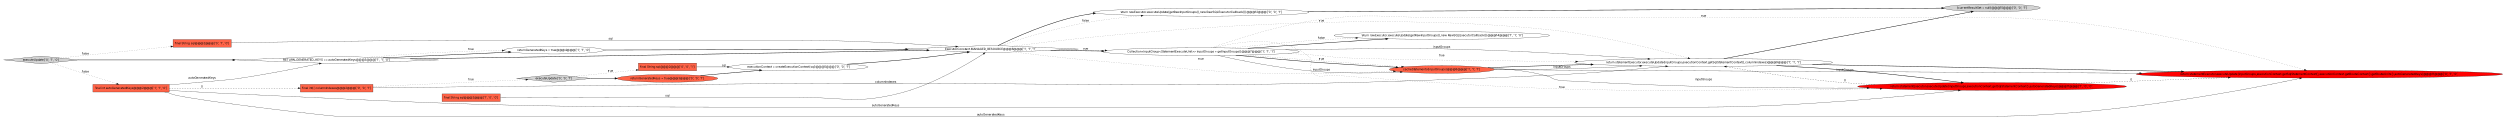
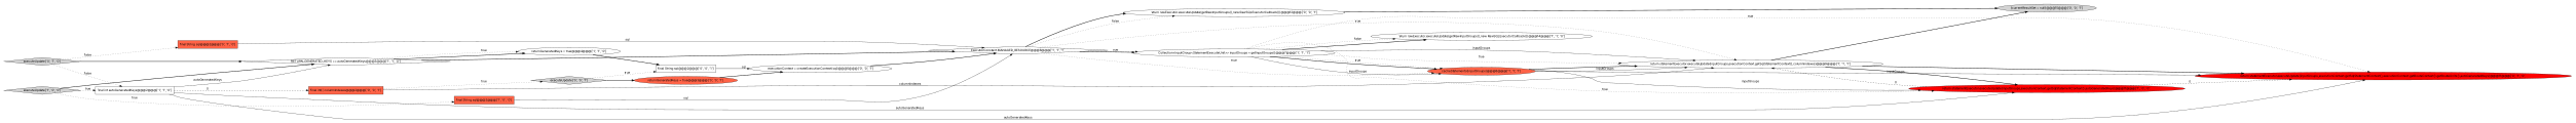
  digraph {
    fontname=Inter
    rankdir=LR
    node [fillcolor=white fontname=Inter shape=ellipse style=filled]
    edge [fontname=Inter style=bold]
    n1 [fillcolor=lightgray label="{currentResultSet = null}@@@15@@@['0', '0', '1']"]
    n2 [fillcolor=tomato label="returnGeneratedKeys = true@@@3@@@['0', '0', '1']"]
    n3 [label="executionContext = createExecutionContext(sql)@@@5@@@['0', '0', '1']"]
    n4 [label="ExecutorConstant.MANAGED_RESOURCE@@@6@@@['1', '1', '1']" shape=diamond]
    n5 [label="return statementExecutor.executeUpdate(inputGroups,executionContext.getSqlStatementContext(),columnIndexes)@@@9@@@['1', '1', '1']"]
    n6 [fillcolor=tomato label="cacheStatements(inputGroups)@@@8@@@['1', '1', '1']"]
    n7 [label="return rawExecutor.executeUpdate(getRawInputGroups(),new RawSQLExecutorCallback())@@@12@@@['0', '0', '1']"]
    n8 [label="Collection<InputGroup<StatementExecuteUnit>> inputGroups = getInputGroups()@@@7@@@['1', '1', '1']"]
    n9 [label="RETURN_GENERATED_KEYS == autoGeneratedKeys@@@3@@@['1', '1', '0']" shape=diamond]
    n10 [label="returnGeneratedKeys = true@@@4@@@['1', '1', '0']"]
    n11 [fillcolor=red label="return statementExecutor.executeUpdate(inputGroups,executionContext.getSqlStatementContext(),executionContext.getRouteContext().getRouteUnits(),autoGeneratedKeys)@@@11@@@['0', '1', '0']"]
    n12 [fillcolor=red label="return statementExecutor.executeUpdate(inputGroups,executionContext.getSqlStatementContext(),autoGeneratedKeys)@@@11@@@['1', '0', '0']"]
    n13 [fillcolor=lightgray label="executeUpdate['0', '1', '0']" shape=diamond]
    n14 [fillcolor=tomato label="final String sql@@@2@@@['0', '1', '0']" shape=box]
-   n15 [fillcolor=tomato label="final int autoGeneratedKeys@@@2@@@['1', '1', '0']" shape=box]
+   n15 [label="final int autoGeneratedKeys@@@2@@@['1', '1', '0']" shape=box]
    n16 [fillcolor=tomato label="final int(( columnIndexes@@@2@@@['0', '0', '1']" shape=box]
    n17 [fillcolor=lightgray label="executeUpdate['0', '0', '1']" shape=diamond]
-   n18 [fillcolor=tomato label="final String sql@@@2@@@['0', '0', '1']" shape=box]
+   n18 [label="final String sql@@@2@@@['0', '0', '1']" shape=box]
    n19 [label="return rawExecutor.executeUpdate(getRawInputGroups(),new RawSQLExecutorCallback())@@@14@@@['1', '1', '0']"]
+   n20 [fillcolor=lightgray label="executeUpdate['1', '0', '0']" shape=diamond]
    n21 [fillcolor=tomato label="final String sql@@@2@@@['1', '0', '0']" shape=box]
    n2 -> n3
    n3 -> n4
    n4 -> n5 [label=true style=dotted]
    n4 -> n6 [label=true style=dotted]
    n4 -> n7
    n4 -> n7 [label=false style=dotted]
    n4 -> n8
    n4 -> n8 [label=true style=dotted]
    n5 -> n1
    n5 -> n11
    n5 -> n12
    n6 -> n5 [label=inputGroups style=solid]
    n6 -> n5
    n6 -> n11 [label=inputGroups style=solid]
    n6 -> n12 [label=inputGroups style=solid]
    n7 -> n1
    n8 -> n5 [label=inputGroups style=solid]
    n8 -> n5 [label=true style=dotted]
    n8 -> n6 [label=inputGroups style=solid]
    n8 -> n6 [label=true style=dotted]
    n8 -> n6
    n8 -> n11 [label=true style=dotted]
    n8 -> n12 [label=true style=dotted]
    n8 -> n19
    n8 -> n19 [label=false style=dotted]
    n9 -> n4
    n9 -> n10
    n9 -> n10 [label=true style=dotted]
-   n10 -> n4
+   n10 -> n18
    n12 -> n5 [label=0 style=dashed]
    n12 -> n11 [label=0 style=dashed]
    n13 -> n9
    n13 -> n14 [label=false style=dotted]
    n13 -> n15 [label=false style=dotted]
    n14 -> n4 [label=sql style=solid]
    n15 -> n9 [label=autoGeneratedKeys style=solid]
    n15 -> n11 [label=autoGeneratedKeys style=solid]
    n15 -> n12 [label=autoGeneratedKeys style=solid]
    n15 -> n16 [label=0 style=dashed]
    n16 -> n5 [label=columnIndexes style=solid]
    n16 -> n17 [label=true style=dotted]
    n17 -> n2
    n17 -> n18 [label=true style=dotted]
    n18 -> n3 [label=sql style=solid]
+   n20 -> n9
+   n20 -> n15 [label=true style=dotted]
+   n20 -> n21 [label=true style=dotted]
    n21 -> n4 [label=sql style=solid]
  }
